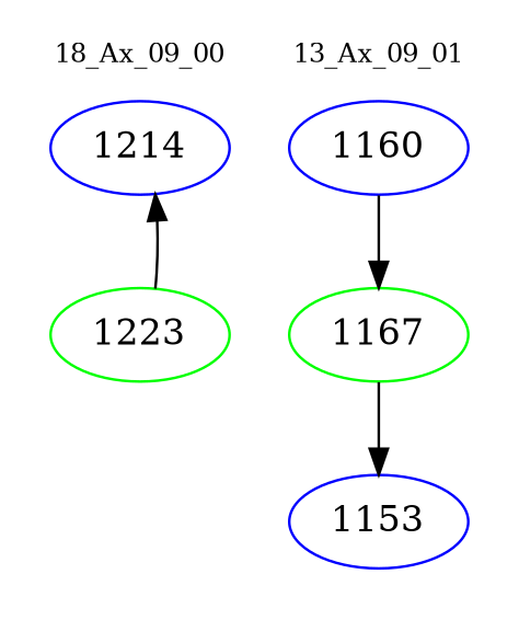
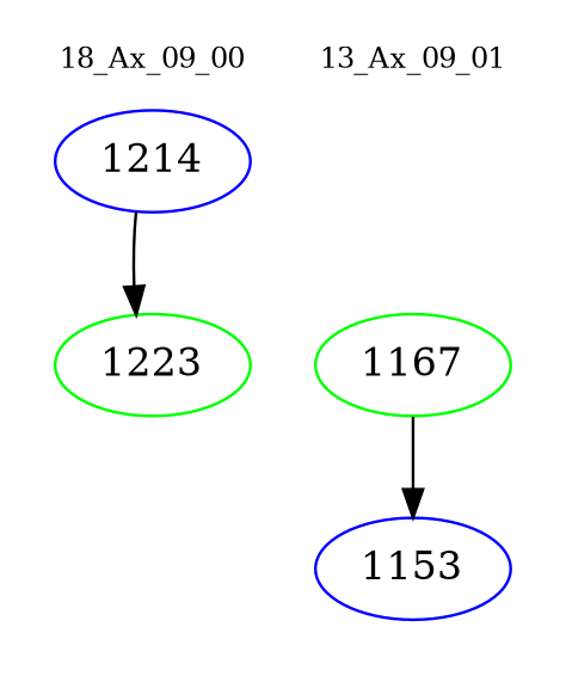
  digraph {
    node [color=blue]
    edge [color=black]
    n1 [label=1214]
    n2 [color=green label=1223]
-   n3 [label=1160]
    n4 [label=1153]
    n5 [color=green label=1167]
    subgraph cluster_1 {
      color=white
      fontsize=10
      label="18_Ax_09_00"
      n1
      n2
    }
    subgraph cluster_2 {
      color=white
      fontsize=10
      label="13_Ax_09_01"
-     n3
      n4
      n5
    }
-   n2 -> n1
-   n3 -> n5
+   n1 -> n2
    n5 -> n4
  }
